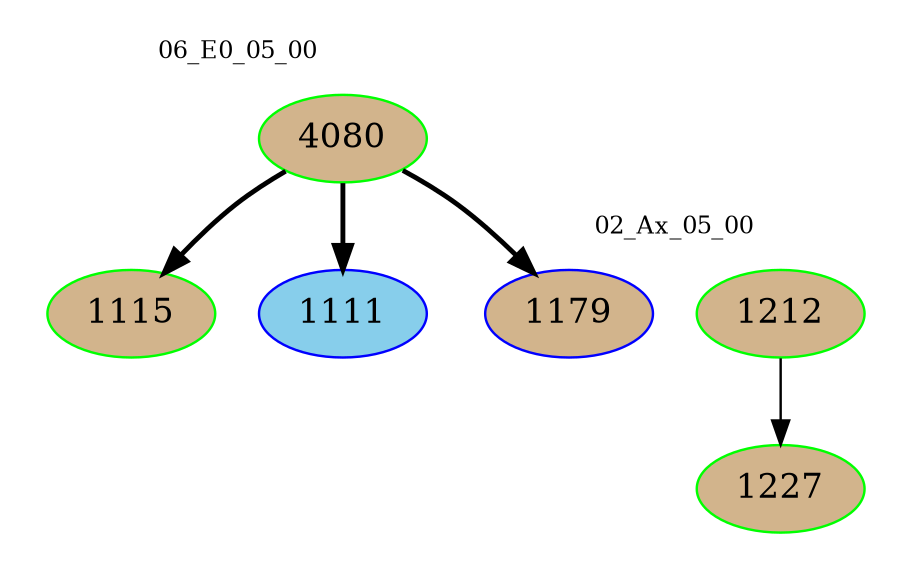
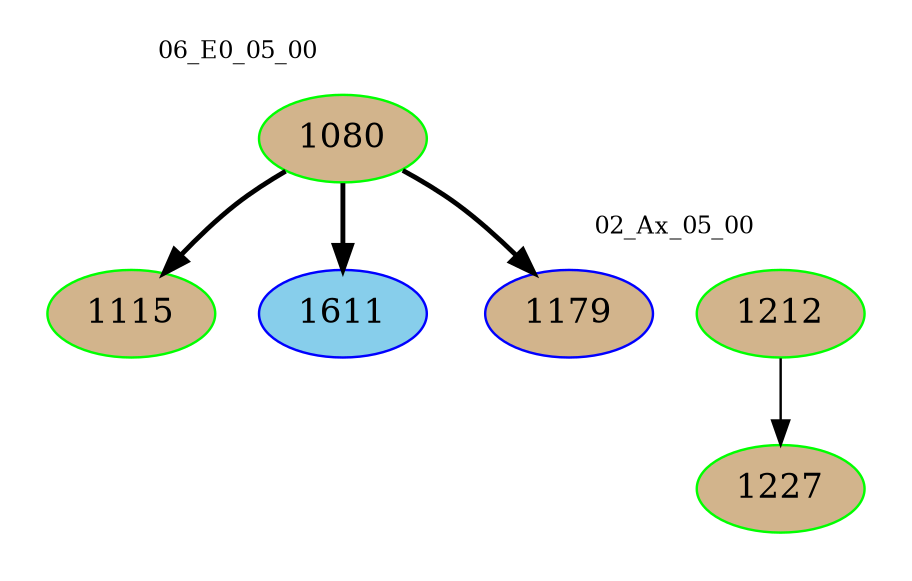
  digraph {
    node [color=green fillcolor=tan style=filled]
    edge [color=black style=bold]
    n1 [label=1212]
    n2 [color=blue label=1179]
    n3 [label=1227]
-   n4 [label=4080]
+   n4 [label=1080]
    n5 [label=1115]
-   n6 [color=blue fillcolor=skyblue label=1111]
+   n6 [color=blue fillcolor=skyblue label=1611]
    subgraph cluster_1 {
      color=white
      fontsize=10
      label="02_Ax_05_00"
      n1
      n2
      n3
    }
    subgraph cluster_2 {
      color=white
      fontsize=10
      label="06_E0_05_00"
      n4
      n5
      n6
    }
    n1 -> n3 [style=solid]
    n4 -> n2
    n4 -> n5
    n4 -> n6
  }
